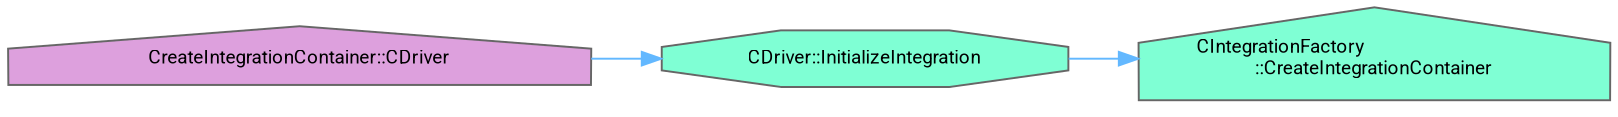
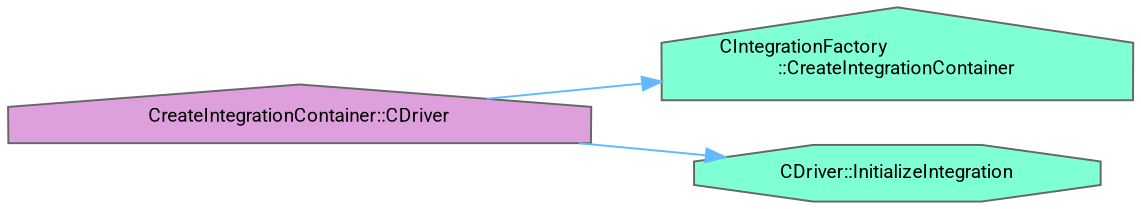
  digraph {
    fontname=Roboto
    rankdir=RL
    node [color=grey40 fillcolor=aquamarine fontname=Roboto fontsize=10 shape=house style=filled]
    edge [color=steelblue1 dir=back fontname=Roboto fontsize=10 labelfontname=Helvetica labelfontsize=10 style=solid]
    n1 [color=gray40 fontcolor=black height=0.2 label="CIntegrationFactory\l::CreateIntegrationContainer" width=0.4]
    n2 [height=0.2 label="CDriver::InitializeIntegration" shape=octagon width=0.4]
    n3 [fillcolor=plum height=0.2 label="CreateIntegrationContainer::CDriver" width=0.4]
-   n1 -> n2
+   n1 -> n3
    n2 -> n3
  }
